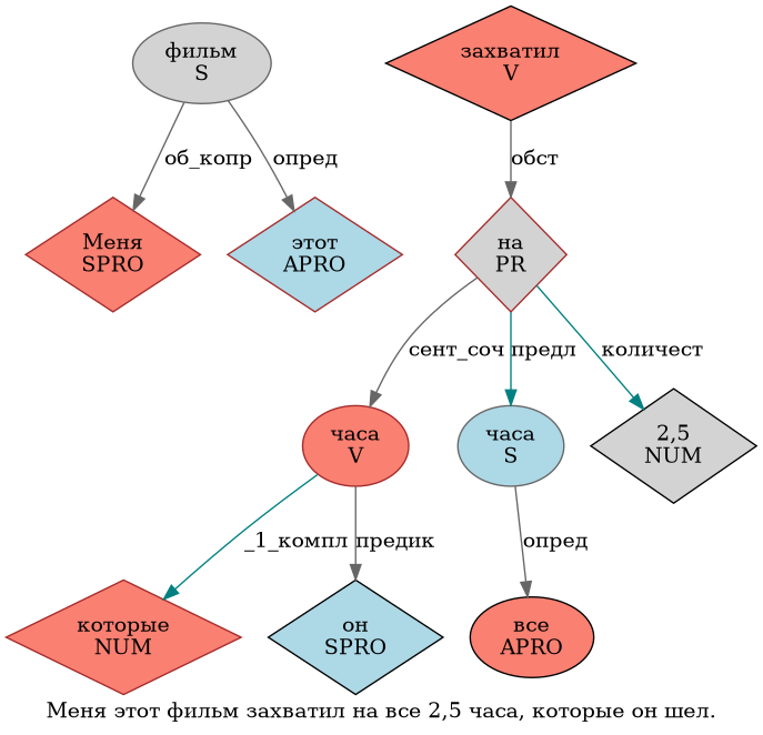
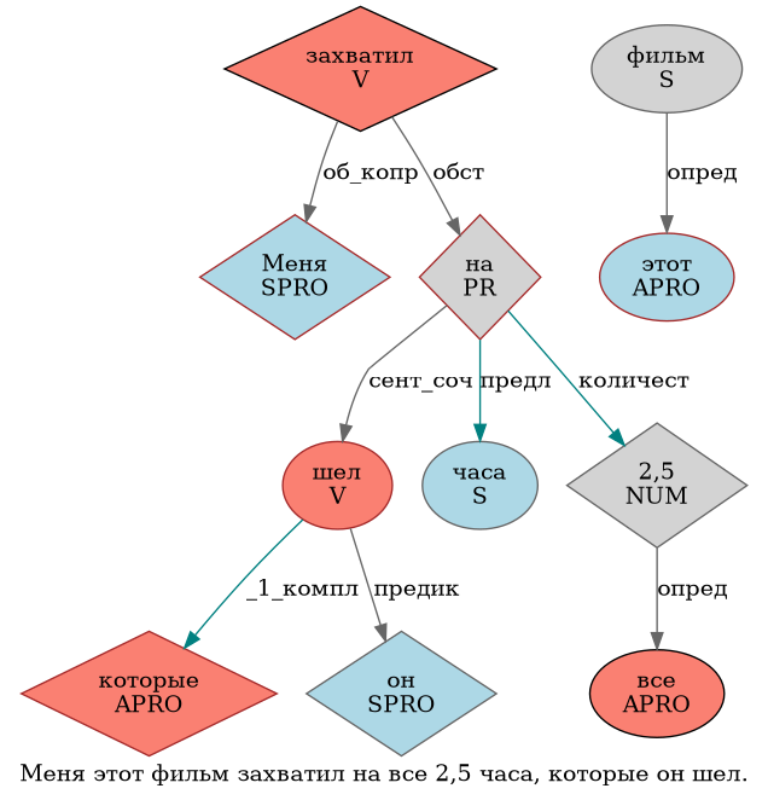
  digraph {
    label="Меня этот фильм захватил на все 2,5 часа, которые он шел."
    node [color=brown fillcolor=salmon penwidth=1 shape=diamond style=filled]
    edge [color=gray40]
-   n1 [label="Меня\nSPRO"]
-   n2 [fillcolor=lightblue label="этот\nAPRO"]
+   n1 [fillcolor=lightblue label="Меня\nSPRO"]
+   n2 [fillcolor=lightblue label="этот\nAPRO" shape=ellipse]
    n3 [color=gray40 fillcolor=lightgrey label="фильм\nS" shape=ellipse]
    n4 [color=black label="захватил\nV"]
    n5 [fillcolor=lightgrey label="на\nPR"]
-   n6 [label="часа\nV" shape=ellipse]
+   n6 [label="шел\nV" shape=ellipse]
    n7 [color=gray40 fillcolor=lightblue label="часа\nS" shape=ellipse]
-   n8 [color=black fillcolor=lightgrey label="2,5\nNUM"]
-   n9 [label="которые\nNUM"]
-   n10 [color=black fillcolor=lightblue label="он\nSPRO"]
+   n8 [color=gray40 fillcolor=lightgrey label="2,5\nNUM"]
+   n9 [label="которые\nAPRO"]
+   n10 [color=gray40 fillcolor=lightblue label="он\nSPRO"]
    n11 [color=black label="все\nAPRO" shape=ellipse]
    n3 -> n2 [label="опред"]
-   n3 -> n1 [label="об_копр"]
+   n4 -> n1 [label="об_копр"]
    n4 -> n5 [label="обст"]
    n5 -> n6 [label="сент_соч"]
    n5 -> n7 [color=teal label="предл"]
    n5 -> n8 [color=teal label="количест"]
    n6 -> n9 [color=teal label="_1_компл"]
    n6 -> n10 [label="предик"]
-   n7 -> n11 [label="опред"]
+   n8 -> n11 [label="опред"]
  }
